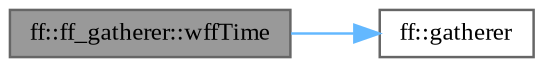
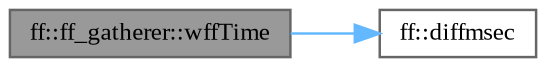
  digraph {
    rankdir=LR
    fontname="Liberation Serif"
    node [fontname="Liberation Serif" fontsize=10 shape=box style=filled]
    n1 [color=gray40 fillcolor=grey60 fontcolor=black height=0.2 label="ff::ff_gatherer::wffTime" width=0.4]
-   n2 [color=grey40 fillcolor=white height=0.2 label="ff::gatherer" width=0.4]
+   n2 [color=grey40 fillcolor=white height=0.2 label="ff::diffmsec" width=0.4]
    n1 -> n2 [color=steelblue1 fontname="Liberation Serif" fontsize=10 labelfontname=Helvetica labelfontsize=10 style=solid]
  }
